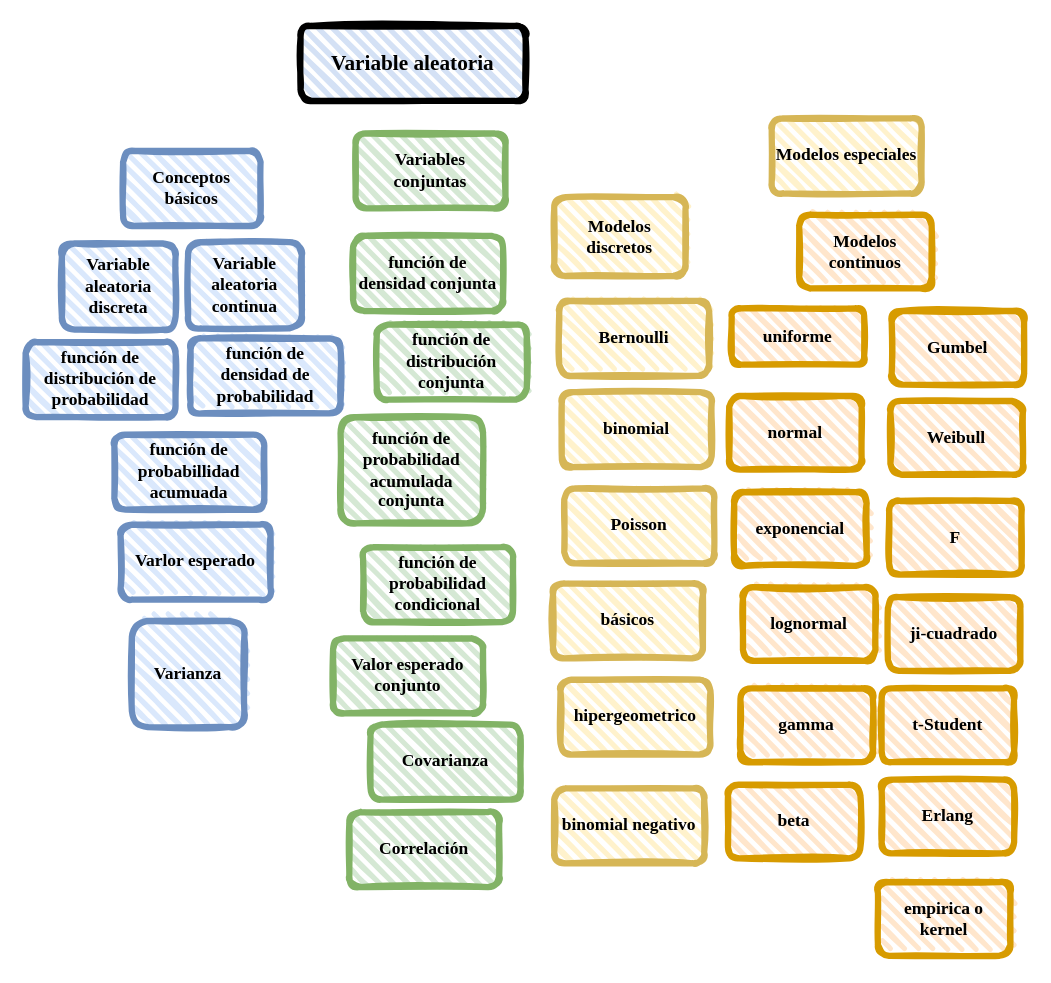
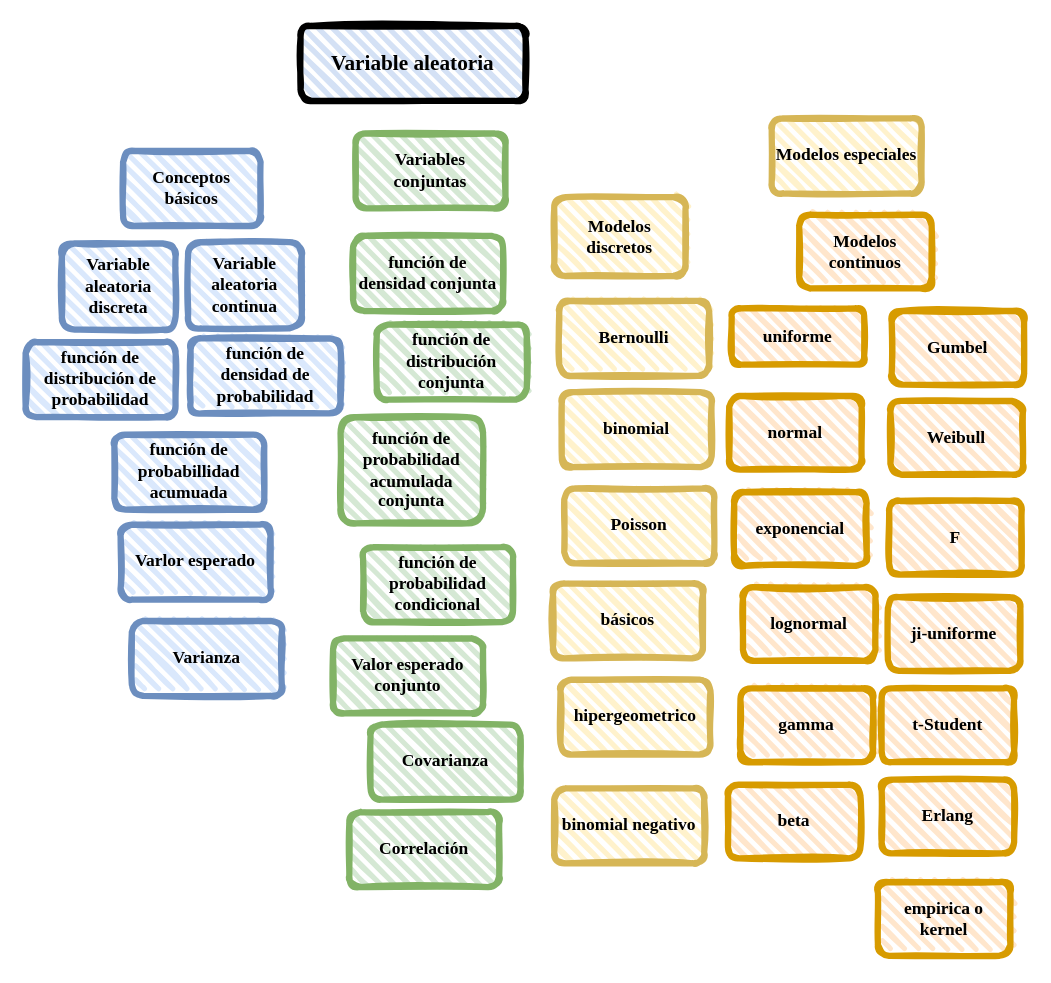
  <mxCell id="0" />
  <mxCell id="1" parent="0" />
  <mxCell id="2" value="&lt;h2&gt;&lt;font data-font-src=&quot;https://fonts.googleapis.com/css?family=Coming+Soon&quot; size=&quot;1&quot; face=&quot;Coming Soon&quot;&gt;&lt;b style=&quot;font-size: 17px;&quot;&gt;Variable aleatoria&lt;/b&gt;&lt;/font&gt;&lt;/h2&gt;" style="rounded=1;whiteSpace=wrap;html=1;strokeWidth=5;fillWeight=4;hachureGap=8;hachureAngle=45;fillColor=#D4E1F5;sketch=1;" parent="1" vertex="1"><mxGeometry x="240" y="20" width="180" height="60" as="geometry" /></mxCell>
  <mxCell id="3" value="&lt;font size=&quot;1&quot; face=&quot;Coming Soon&quot;&gt;&lt;b style=&quot;font-size: 14px;&quot;&gt;Conceptos básicos&lt;/b&gt;&lt;/font&gt;" style="rounded=1;whiteSpace=wrap;html=1;strokeWidth=5;fillWeight=4;hachureGap=8;hachureAngle=45;fillColor=#dae8fc;sketch=1;strokeColor=#6c8ebf;" parent="1" vertex="1"><mxGeometry x="98" y="120" width="110" height="60" as="geometry" /></mxCell>
  <mxCell id="4" value="&lt;font style=&quot;font-size: 14px;&quot; data-font-src=&quot;https://fonts.googleapis.com/css?family=Coming+Soon&quot; face=&quot;Coming Soon&quot;&gt;&lt;b&gt;Variables conjuntas&lt;/b&gt;&lt;/font&gt;" style="rounded=1;whiteSpace=wrap;html=1;strokeWidth=5;fillWeight=4;hachureGap=8;hachureAngle=45;fillColor=#d5e8d4;sketch=1;strokeColor=#82b366;" parent="1" vertex="1"><mxGeometry x="284" y="106" width="120" height="60" as="geometry" /></mxCell>
  <mxCell id="5" value="&lt;font style=&quot;font-size: 14px;&quot; face=&quot;Coming Soon&quot;&gt;&lt;b&gt;Modelos especiales&lt;/b&gt;&lt;/font&gt;" style="rounded=1;whiteSpace=wrap;html=1;strokeWidth=5;fillWeight=4;hachureGap=8;hachureAngle=45;fillColor=#fff2cc;sketch=1;strokeColor=#d6b656;" parent="1" vertex="1"><mxGeometry x="617" y="94" width="120" height="60" as="geometry" /></mxCell>
  <mxCell id="6" value="&lt;b&gt;Variable aleatoria discreta&lt;/b&gt;" style="rounded=1;whiteSpace=wrap;html=1;strokeWidth=5;fillWeight=4;hachureGap=8;hachureAngle=45;fillColor=#dae8fc;sketch=1;fontFamily=Coming Soon;fontSource=https%3A%2F%2Ffonts.googleapis.com%2Fcss%3Ffamily%3DComing%2BSoon;fontSize=14;strokeColor=#6c8ebf;" parent="1" vertex="1"><mxGeometry x="49" y="194" width="91" height="69" as="geometry" /></mxCell>
  <mxCell id="7" value="&lt;b&gt;Variable aleatoria continua&lt;/b&gt;" style="rounded=1;whiteSpace=wrap;html=1;strokeWidth=5;fillWeight=4;hachureGap=8;hachureAngle=45;fillColor=#dae8fc;sketch=1;fontFamily=Coming Soon;fontSource=https%3A%2F%2Ffonts.googleapis.com%2Fcss%3Ffamily%3DComing%2BSoon;fontSize=14;strokeColor=#6c8ebf;" parent="1" vertex="1"><mxGeometry x="150" y="193" width="91" height="69" as="geometry" /></mxCell>
  <mxCell id="8" value="&lt;b&gt;función de distribución de probabilidad&lt;/b&gt;" style="rounded=1;whiteSpace=wrap;html=1;strokeWidth=5;fillWeight=4;hachureGap=8;hachureAngle=45;fillColor=#dae8fc;sketch=1;fontFamily=Coming Soon;fontSource=https%3A%2F%2Ffonts.googleapis.com%2Fcss%3Ffamily%3DComing%2BSoon;fontSize=14;strokeColor=#6c8ebf;" parent="1" vertex="1"><mxGeometry x="20" y="273" width="120" height="60" as="geometry" /></mxCell>
  <mxCell id="9" value="&lt;b&gt;función de densidad de probabilidad&lt;/b&gt;" style="rounded=1;whiteSpace=wrap;html=1;strokeWidth=5;fillWeight=4;hachureGap=8;hachureAngle=45;fillColor=#dae8fc;sketch=1;fontFamily=Coming Soon;fontSource=https%3A%2F%2Ffonts.googleapis.com%2Fcss%3Ffamily%3DComing%2BSoon;fontSize=14;strokeColor=#6c8ebf;" parent="1" vertex="1"><mxGeometry x="152" y="270" width="120" height="60" as="geometry" /></mxCell>
  <mxCell id="10" value="&lt;b&gt;función de probabillidad acumuada&lt;/b&gt;" style="rounded=1;whiteSpace=wrap;html=1;strokeWidth=5;fillWeight=4;hachureGap=8;hachureAngle=45;fillColor=#dae8fc;sketch=1;fontFamily=Coming Soon;fontSource=https%3A%2F%2Ffonts.googleapis.com%2Fcss%3Ffamily%3DComing%2BSoon;fontSize=14;strokeColor=#6c8ebf;" parent="1" vertex="1"><mxGeometry x="91" y="347" width="120" height="60" as="geometry" /></mxCell>
  <mxCell id="11" value="&lt;b&gt;Varlor esperado&lt;/b&gt;" style="rounded=1;whiteSpace=wrap;html=1;strokeWidth=5;fillWeight=4;hachureGap=8;hachureAngle=45;fillColor=#dae8fc;sketch=1;fontFamily=Coming Soon;fontSource=https%3A%2F%2Ffonts.googleapis.com%2Fcss%3Ffamily%3DComing%2BSoon;fontSize=14;strokeColor=#6c8ebf;" parent="1" vertex="1"><mxGeometry x="96" y="419" width="120" height="60" as="geometry" /></mxCell>
- <mxCell id="12" value="&lt;b&gt;Varianza&lt;/b&gt;" style="rounded=1;whiteSpace=wrap;html=1;strokeWidth=5;fillWeight=4;hachureGap=8;hachureAngle=45;fillColor=#dae8fc;sketch=1;fontFamily=Coming Soon;fontSource=https%3A%2F%2Ffonts.googleapis.com%2Fcss%3Ffamily%3DComing%2BSoon;fontSize=14;strokeColor=#6c8ebf;" parent="1" vertex="1"><mxGeometry x="105" y="496" width="90" height="85" as="geometry" /></mxCell>
+ <mxCell id="12" value="&lt;b&gt;Varianza&lt;/b&gt;" style="rounded=1;whiteSpace=wrap;html=1;strokeWidth=5;fillWeight=4;hachureGap=8;hachureAngle=45;fillColor=#dae8fc;sketch=1;fontFamily=Coming Soon;fontSource=https%3A%2F%2Ffonts.googleapis.com%2Fcss%3Ffamily%3DComing%2BSoon;fontSize=14;strokeColor=#6c8ebf;" parent="1" vertex="1"><mxGeometry x="105" y="496" width="120" height="60" as="geometry" /></mxCell>
  <mxCell id="13" value="&lt;b&gt;función de distribución conjunta&lt;/b&gt;" style="rounded=1;whiteSpace=wrap;html=1;strokeWidth=5;fillWeight=4;hachureGap=8;hachureAngle=45;fillColor=#d5e8d4;sketch=1;fontFamily=Coming Soon;fontSource=https%3A%2F%2Ffonts.googleapis.com%2Fcss%3Ffamily%3DComing%2BSoon;fontSize=14;strokeColor=#82b366;" parent="1" vertex="1"><mxGeometry x="301" y="259" width="120" height="60" as="geometry" /></mxCell>
  <mxCell id="14" value="&lt;b&gt;función de densidad conjunta&lt;/b&gt;" style="rounded=1;whiteSpace=wrap;html=1;strokeWidth=5;fillWeight=4;hachureGap=8;hachureAngle=45;fillColor=#d5e8d4;sketch=1;fontFamily=Coming Soon;fontSource=https%3A%2F%2Ffonts.googleapis.com%2Fcss%3Ffamily%3DComing%2BSoon;fontSize=14;strokeColor=#82b366;" parent="1" vertex="1"><mxGeometry x="282" y="188" width="120" height="60" as="geometry" /></mxCell>
  <mxCell id="15" value="&lt;b&gt;función de probabilidad acumulada conjunta&lt;/b&gt;" style="rounded=1;whiteSpace=wrap;html=1;strokeWidth=5;fillWeight=4;hachureGap=8;hachureAngle=45;fillColor=#d5e8d4;sketch=1;fontFamily=Coming Soon;fontSource=https%3A%2F%2Ffonts.googleapis.com%2Fcss%3Ffamily%3DComing%2BSoon;fontSize=14;strokeColor=#82b366;" parent="1" vertex="1"><mxGeometry x="272" y="333" width="114" height="85" as="geometry" /></mxCell>
  <mxCell id="16" value="&lt;b&gt;función de probabilidad condicional&lt;/b&gt;" style="rounded=1;whiteSpace=wrap;html=1;strokeWidth=5;fillWeight=4;hachureGap=8;hachureAngle=45;fillColor=#d5e8d4;sketch=1;fontFamily=Coming Soon;fontSource=https%3A%2F%2Ffonts.googleapis.com%2Fcss%3Ffamily%3DComing%2BSoon;fontSize=14;strokeColor=#82b366;" parent="1" vertex="1"><mxGeometry x="290" y="437" width="120" height="60" as="geometry" /></mxCell>
  <mxCell id="17" value="&lt;b&gt;Valor esperado conjunto&lt;/b&gt;" style="rounded=1;whiteSpace=wrap;html=1;strokeWidth=5;fillWeight=4;hachureGap=8;hachureAngle=45;fillColor=#d5e8d4;sketch=1;fontFamily=Coming Soon;fontSource=https%3A%2F%2Ffonts.googleapis.com%2Fcss%3Ffamily%3DComing%2BSoon;fontSize=14;strokeColor=#82b366;" parent="1" vertex="1"><mxGeometry x="266" y="510" width="120" height="60" as="geometry" /></mxCell>
  <mxCell id="18" value="&lt;b&gt;Covarianza&lt;/b&gt;" style="rounded=1;whiteSpace=wrap;html=1;strokeWidth=5;fillWeight=4;hachureGap=8;hachureAngle=45;fillColor=#d5e8d4;sketch=1;fontFamily=Coming Soon;fontSource=https%3A%2F%2Ffonts.googleapis.com%2Fcss%3Ffamily%3DComing%2BSoon;fontSize=14;strokeColor=#82b366;" parent="1" vertex="1"><mxGeometry x="296" y="579" width="120" height="60" as="geometry" /></mxCell>
  <mxCell id="19" value="&lt;b&gt;Correlación&lt;/b&gt;" style="rounded=1;whiteSpace=wrap;html=1;strokeWidth=5;fillWeight=4;hachureGap=8;hachureAngle=45;fillColor=#d5e8d4;sketch=1;fontFamily=Coming Soon;fontSource=https%3A%2F%2Ffonts.googleapis.com%2Fcss%3Ffamily%3DComing%2BSoon;fontSize=14;strokeColor=#82b366;" parent="1" vertex="1"><mxGeometry x="279" y="649" width="120" height="60" as="geometry" /></mxCell>
  <mxCell id="20" value="&lt;b&gt;Modelos discretos&lt;/b&gt;" style="rounded=1;whiteSpace=wrap;html=1;strokeWidth=5;fillWeight=4;hachureGap=8;hachureAngle=45;fillColor=#fff2cc;sketch=1;fontFamily=Coming Soon;fontSource=https%3A%2F%2Ffonts.googleapis.com%2Fcss%3Ffamily%3DComing%2BSoon;fontSize=14;strokeColor=#d6b656;" parent="1" vertex="1"><mxGeometry x="443" y="157" width="105" height="63" as="geometry" /></mxCell>
  <mxCell id="21" value="&lt;b&gt;Modelos continuos&lt;/b&gt;" style="rounded=1;whiteSpace=wrap;html=1;strokeWidth=5;fillWeight=4;hachureGap=8;hachureAngle=45;fillColor=#ffe6cc;sketch=1;fontFamily=Coming Soon;fontSource=https%3A%2F%2Ffonts.googleapis.com%2Fcss%3Ffamily%3DComing%2BSoon;fontSize=14;strokeColor=#d79b00;" parent="1" vertex="1"><mxGeometry x="639" y="171" width="106" height="59" as="geometry" /></mxCell>
  <mxCell id="22" value="&lt;b&gt;Bernoulli&lt;/b&gt;" style="rounded=1;whiteSpace=wrap;html=1;strokeWidth=5;fillWeight=4;hachureGap=8;hachureAngle=45;fillColor=#fff2cc;sketch=1;fontFamily=Coming Soon;fontSource=https%3A%2F%2Ffonts.googleapis.com%2Fcss%3Ffamily%3DComing%2BSoon;fontSize=14;strokeColor=#d6b656;" parent="1" vertex="1"><mxGeometry x="447" y="240" width="120" height="60" as="geometry" /></mxCell>
  <mxCell id="23" value="&lt;b&gt;binomial&lt;/b&gt;" style="rounded=1;whiteSpace=wrap;html=1;strokeWidth=5;fillWeight=4;hachureGap=8;hachureAngle=45;fillColor=#fff2cc;sketch=1;fontFamily=Coming Soon;fontSource=https%3A%2F%2Ffonts.googleapis.com%2Fcss%3Ffamily%3DComing%2BSoon;fontSize=14;strokeColor=#d6b656;" parent="1" vertex="1"><mxGeometry x="449" y="313" width="120" height="60" as="geometry" /></mxCell>
  <mxCell id="24" value="&lt;b&gt;Poisson&lt;/b&gt;" style="rounded=1;whiteSpace=wrap;html=1;strokeWidth=5;fillWeight=4;hachureGap=8;hachureAngle=45;fillColor=#fff2cc;sketch=1;fontFamily=Coming Soon;fontSource=https%3A%2F%2Ffonts.googleapis.com%2Fcss%3Ffamily%3DComing%2BSoon;fontSize=14;strokeColor=#d6b656;" parent="1" vertex="1"><mxGeometry x="451" y="390" width="120" height="60" as="geometry" /></mxCell>
  <mxCell id="25" value="&lt;b&gt;básicos&lt;/b&gt;" style="rounded=1;whiteSpace=wrap;html=1;strokeWidth=5;fillWeight=4;hachureGap=8;hachureAngle=45;fillColor=#fff2cc;sketch=1;fontFamily=Coming Soon;fontSource=https%3A%2F%2Ffonts.googleapis.com%2Fcss%3Ffamily%3DComing%2BSoon;fontSize=14;strokeColor=#d6b656;" parent="1" vertex="1"><mxGeometry x="442" y="466" width="120" height="60" as="geometry" /></mxCell>
  <mxCell id="26" value="&lt;b&gt;hipergeometrico&lt;/b&gt;" style="rounded=1;whiteSpace=wrap;html=1;strokeWidth=5;fillWeight=4;hachureGap=8;hachureAngle=45;fillColor=#fff2cc;sketch=1;fontFamily=Coming Soon;fontSource=https%3A%2F%2Ffonts.googleapis.com%2Fcss%3Ffamily%3DComing%2BSoon;fontSize=14;strokeColor=#d6b656;" parent="1" vertex="1"><mxGeometry x="448" y="543" width="120" height="60" as="geometry" /></mxCell>
  <mxCell id="27" value="&lt;b&gt;binomial negativo&lt;/b&gt;" style="rounded=1;whiteSpace=wrap;html=1;strokeWidth=5;fillWeight=4;hachureGap=8;hachureAngle=45;fillColor=#fff2cc;sketch=1;fontFamily=Coming Soon;fontSource=https%3A%2F%2Ffonts.googleapis.com%2Fcss%3Ffamily%3DComing%2BSoon;fontSize=14;strokeColor=#d6b656;" parent="1" vertex="1"><mxGeometry x="443" y="630" width="120" height="60" as="geometry" /></mxCell>
  <mxCell id="28" value="&lt;b&gt;uniforme&lt;/b&gt;" style="rounded=1;whiteSpace=wrap;html=1;strokeWidth=5;fillWeight=4;hachureGap=8;hachureAngle=45;fillColor=#ffe6cc;sketch=1;fontFamily=Coming Soon;fontSource=https%3A%2F%2Ffonts.googleapis.com%2Fcss%3Ffamily%3DComing%2BSoon;fontSize=14;strokeColor=#d79b00;" parent="1" vertex="1"><mxGeometry x="585" y="246" width="106" height="45" as="geometry" /></mxCell>
  <mxCell id="29" value="&lt;b&gt;normal&lt;/b&gt;" style="rounded=1;whiteSpace=wrap;html=1;strokeWidth=5;fillWeight=4;hachureGap=8;hachureAngle=45;fillColor=#ffe6cc;sketch=1;fontFamily=Coming Soon;fontSource=https%3A%2F%2Ffonts.googleapis.com%2Fcss%3Ffamily%3DComing%2BSoon;fontSize=14;strokeColor=#d79b00;" parent="1" vertex="1"><mxGeometry x="583" y="316" width="106" height="59" as="geometry" /></mxCell>
  <mxCell id="30" value="&lt;b&gt;exponencial&lt;/b&gt;" style="rounded=1;whiteSpace=wrap;html=1;strokeWidth=5;fillWeight=4;hachureGap=8;hachureAngle=45;fillColor=#ffe6cc;sketch=1;fontFamily=Coming Soon;fontSource=https%3A%2F%2Ffonts.googleapis.com%2Fcss%3Ffamily%3DComing%2BSoon;fontSize=14;strokeColor=#d79b00;" parent="1" vertex="1"><mxGeometry x="587" y="393" width="106" height="59" as="geometry" /></mxCell>
  <mxCell id="31" value="&lt;b&gt;lognormal&lt;/b&gt;" style="rounded=1;whiteSpace=wrap;html=1;strokeWidth=5;fillWeight=4;hachureGap=8;hachureAngle=45;fillColor=#ffe6cc;sketch=1;fontFamily=Coming Soon;fontSource=https%3A%2F%2Ffonts.googleapis.com%2Fcss%3Ffamily%3DComing%2BSoon;fontSize=14;strokeColor=#d79b00;" parent="1" vertex="1"><mxGeometry x="594" y="469" width="106" height="59" as="geometry" /></mxCell>
  <mxCell id="32" value="&lt;b&gt;gamma&lt;/b&gt;" style="rounded=1;whiteSpace=wrap;html=1;strokeWidth=5;fillWeight=4;hachureGap=8;hachureAngle=45;fillColor=#ffe6cc;sketch=1;fontFamily=Coming Soon;fontSource=https%3A%2F%2Ffonts.googleapis.com%2Fcss%3Ffamily%3DComing%2BSoon;fontSize=14;strokeColor=#d79b00;" parent="1" vertex="1"><mxGeometry x="592" y="550" width="106" height="59" as="geometry" /></mxCell>
  <mxCell id="33" value="&lt;b&gt;beta&lt;/b&gt;" style="rounded=1;whiteSpace=wrap;html=1;strokeWidth=5;fillWeight=4;hachureGap=8;hachureAngle=45;fillColor=#ffe6cc;sketch=1;fontFamily=Coming Soon;fontSource=https%3A%2F%2Ffonts.googleapis.com%2Fcss%3Ffamily%3DComing%2BSoon;fontSize=14;strokeColor=#d79b00;" parent="1" vertex="1"><mxGeometry x="582" y="627" width="106" height="59" as="geometry" /></mxCell>
  <mxCell id="34" value="&lt;b&gt;Gumbel&lt;/b&gt;" style="rounded=1;whiteSpace=wrap;html=1;strokeWidth=5;fillWeight=4;hachureGap=8;hachureAngle=45;fillColor=#ffe6cc;sketch=1;fontFamily=Coming Soon;fontSource=https%3A%2F%2Ffonts.googleapis.com%2Fcss%3Ffamily%3DComing%2BSoon;fontSize=14;strokeColor=#d79b00;" parent="1" vertex="1"><mxGeometry x="713" y="248" width="106" height="59" as="geometry" /></mxCell>
  <mxCell id="35" value="&lt;b&gt;F&lt;/b&gt;" style="rounded=1;whiteSpace=wrap;html=1;strokeWidth=5;fillWeight=4;hachureGap=8;hachureAngle=45;fillColor=#ffe6cc;sketch=1;fontFamily=Coming Soon;fontSource=https%3A%2F%2Ffonts.googleapis.com%2Fcss%3Ffamily%3DComing%2BSoon;fontSize=14;strokeColor=#d79b00;" parent="1" vertex="1"><mxGeometry x="711" y="400" width="106" height="59" as="geometry" /></mxCell>
- <mxCell id="36" value="&lt;b&gt;ji-cuadrado&lt;/b&gt;" style="rounded=1;whiteSpace=wrap;html=1;strokeWidth=5;fillWeight=4;hachureGap=8;hachureAngle=45;fillColor=#ffe6cc;sketch=1;fontFamily=Coming Soon;fontSource=https%3A%2F%2Ffonts.googleapis.com%2Fcss%3Ffamily%3DComing%2BSoon;fontSize=14;strokeColor=#d79b00;" parent="1" vertex="1"><mxGeometry x="710" y="477" width="106" height="59" as="geometry" /></mxCell>
+ <mxCell id="36" value="&lt;b&gt;ji-uniforme&lt;/b&gt;" style="rounded=1;whiteSpace=wrap;html=1;strokeWidth=5;fillWeight=4;hachureGap=8;hachureAngle=45;fillColor=#ffe6cc;sketch=1;fontFamily=Coming Soon;fontSource=https%3A%2F%2Ffonts.googleapis.com%2Fcss%3Ffamily%3DComing%2BSoon;fontSize=14;strokeColor=#d79b00;" parent="1" vertex="1"><mxGeometry x="710" y="477" width="106" height="59" as="geometry" /></mxCell>
  <mxCell id="37" value="&lt;b&gt;t-Student&lt;/b&gt;" style="rounded=1;whiteSpace=wrap;html=1;strokeWidth=5;fillWeight=4;hachureGap=8;hachureAngle=45;fillColor=#ffe6cc;sketch=1;fontFamily=Coming Soon;fontSource=https%3A%2F%2Ffonts.googleapis.com%2Fcss%3Ffamily%3DComing%2BSoon;fontSize=14;strokeColor=#d79b00;" parent="1" vertex="1"><mxGeometry x="705" y="550" width="106" height="59" as="geometry" /></mxCell>
  <mxCell id="38" value="&lt;b&gt;Weibull&lt;/b&gt;" style="rounded=1;whiteSpace=wrap;html=1;strokeWidth=5;fillWeight=4;hachureGap=8;hachureAngle=45;fillColor=#ffe6cc;sketch=1;fontFamily=Coming Soon;fontSource=https%3A%2F%2Ffonts.googleapis.com%2Fcss%3Ffamily%3DComing%2BSoon;fontSize=14;strokeColor=#d79b00;" parent="1" vertex="1"><mxGeometry x="712" y="320" width="106" height="59" as="geometry" /></mxCell>
  <mxCell id="39" value="&lt;b&gt;Erlang&lt;/b&gt;" style="rounded=1;whiteSpace=wrap;html=1;strokeWidth=5;fillWeight=4;hachureGap=8;hachureAngle=45;fillColor=#ffe6cc;sketch=1;fontFamily=Coming Soon;fontSource=https%3A%2F%2Ffonts.googleapis.com%2Fcss%3Ffamily%3DComing%2BSoon;fontSize=14;strokeColor=#d79b00;" parent="1" vertex="1"><mxGeometry x="705" y="623" width="106" height="59" as="geometry" /></mxCell>
  <mxCell id="40" value="&lt;b&gt;empirica o kernel&lt;/b&gt;" style="rounded=1;whiteSpace=wrap;html=1;strokeWidth=5;fillWeight=4;hachureGap=8;hachureAngle=45;fillColor=#ffe6cc;sketch=1;fontFamily=Coming Soon;fontSource=https%3A%2F%2Ffonts.googleapis.com%2Fcss%3Ffamily%3DComing%2BSoon;fontSize=14;strokeColor=#d79b00;" parent="1" vertex="1"><mxGeometry x="702" y="705" width="106" height="59" as="geometry" /></mxCell>
